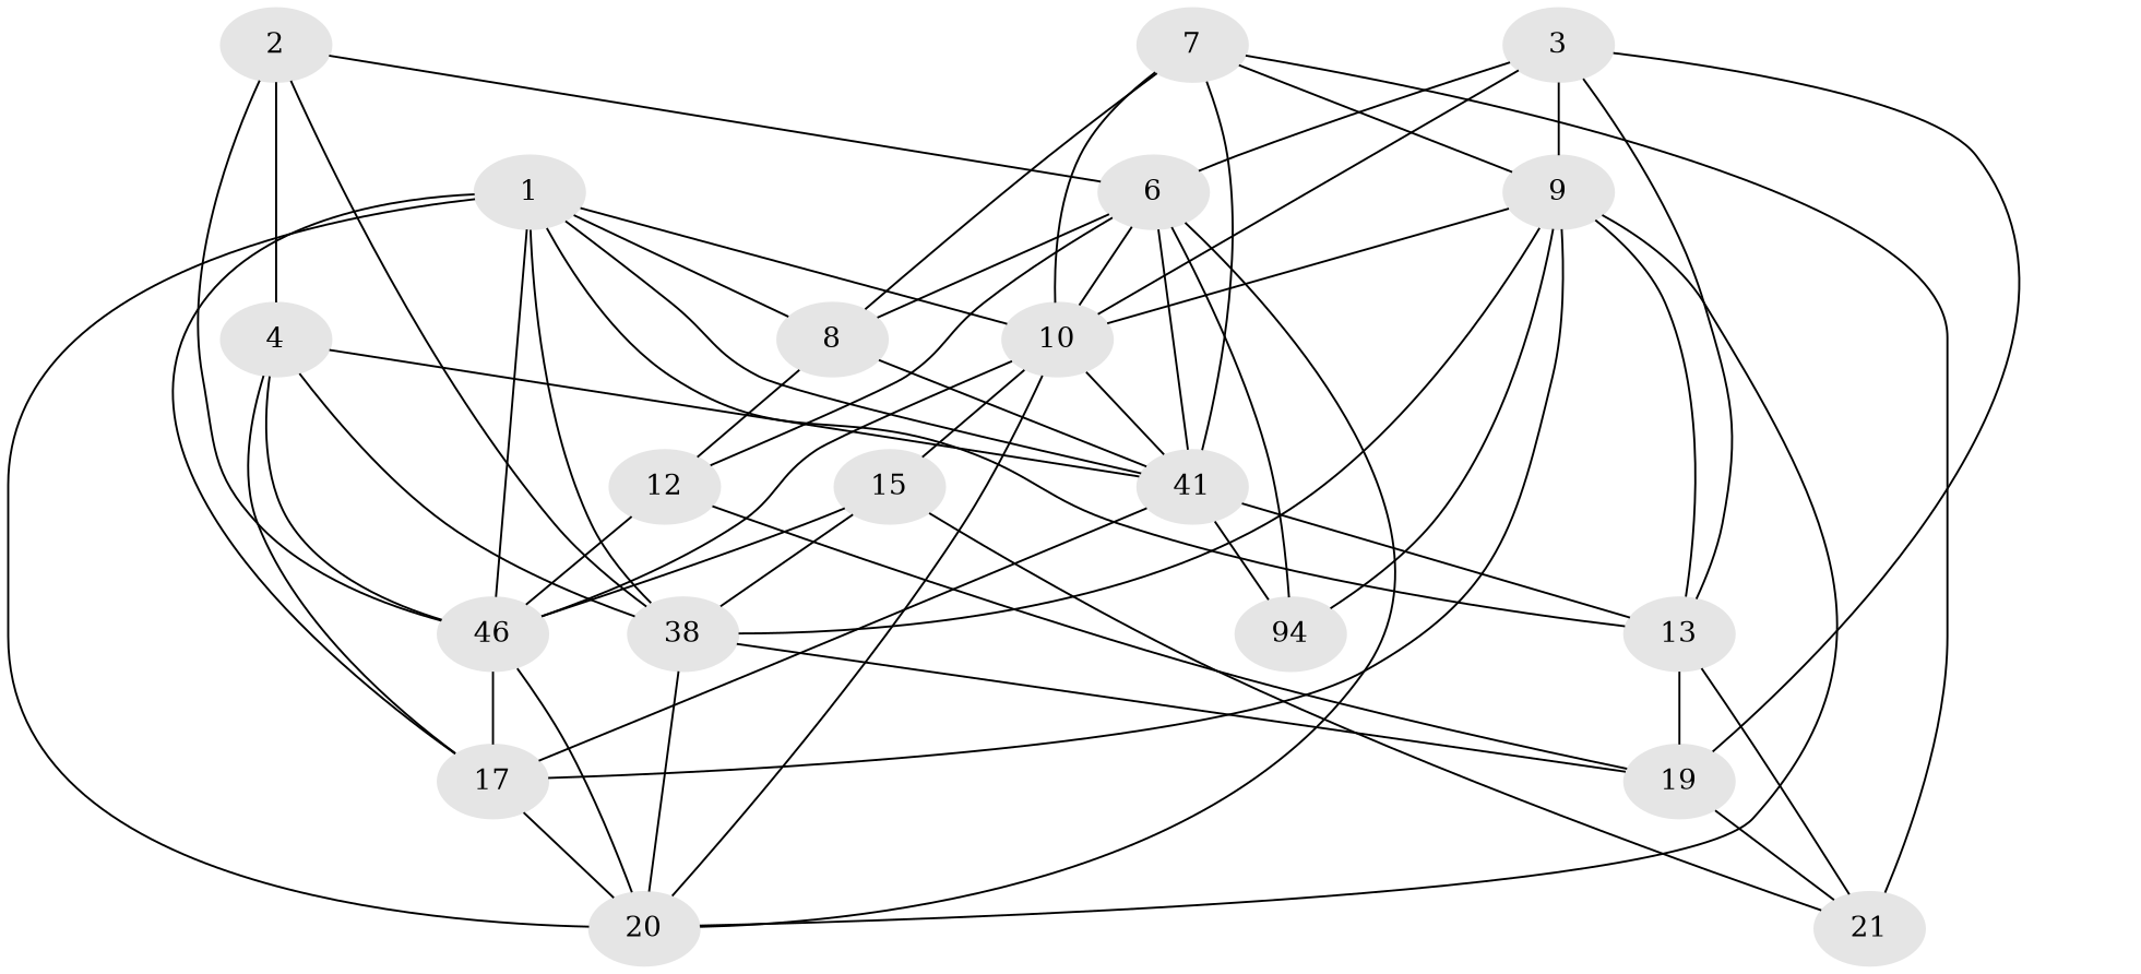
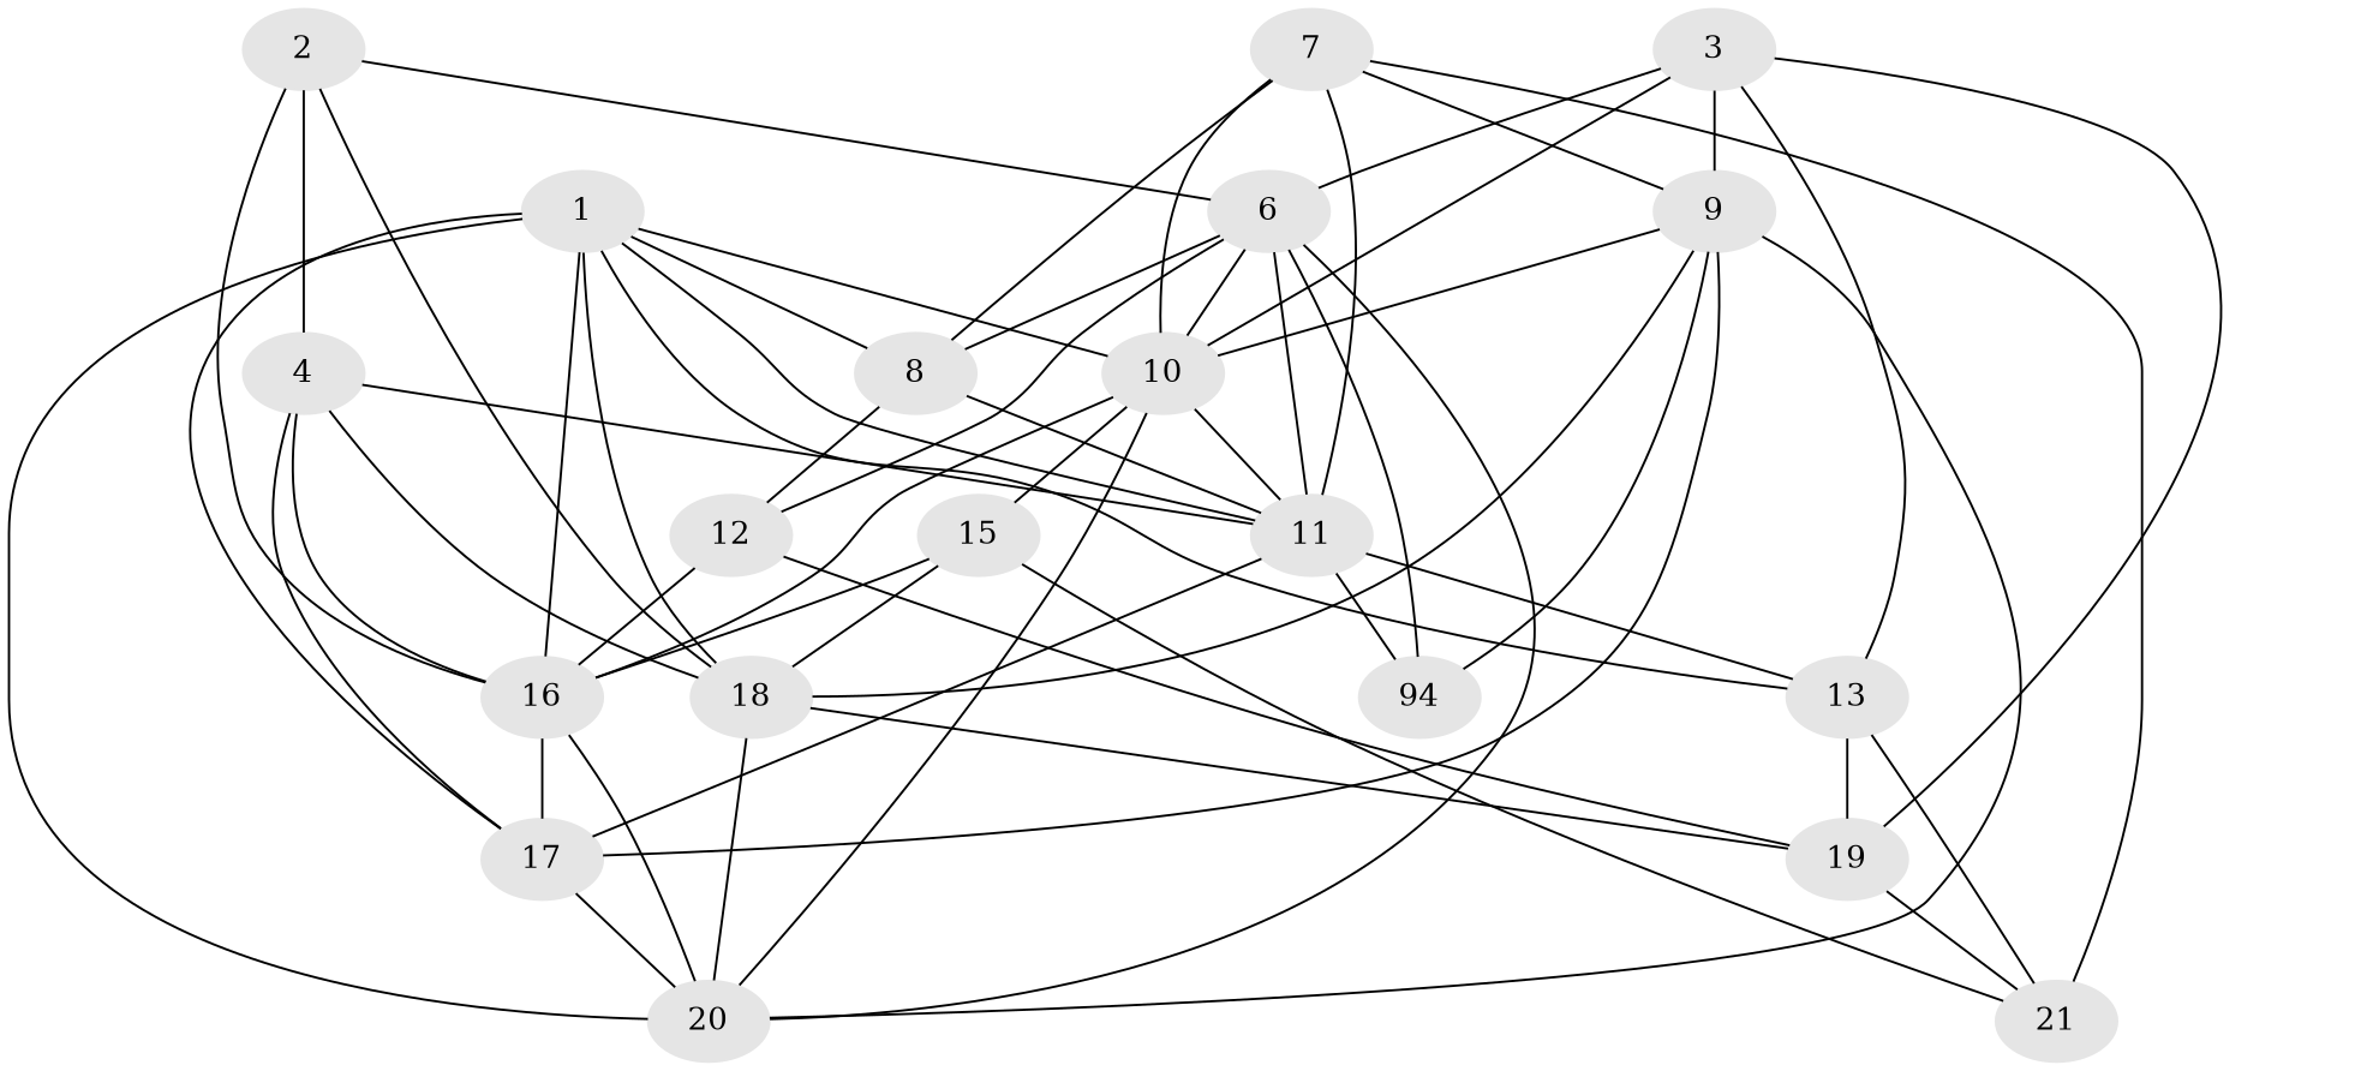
  graph {
    node [color=gray90 style=filled]
    edge [weight=1.0]
    1
    8
    10
-   11 [label=41]
+   11
    13
-   16 [label=46]
+   16
    17
-   18 [label=38]
+   18
    20
    12
    15
    n12 [label=94]
    21
    19
    2
    4
    6
    3
    9
    7
    1 -- 8
    1 -- 10
    1 -- 11
    1 -- 13
    1 -- 16
    1 -- 17
    1 -- 18
    1 -- 20 [weight=3.0]
    8 -- 11
    8 -- 12
    10 -- 11 [weight=2.0]
    10 -- 16
    10 -- 20 [weight=2.0]
    10 -- 15
    11 -- 13
    11 -- 17 [weight=2.0]
    11 -- n12 [weight=2.0]
    13 -- 21 [weight=3.0]
    13 -- 19
    16 -- 17 [weight=2.0]
    16 -- 20
    17 -- 20
    18 -- 20
    18 -- 19
    12 -- 16
    12 -- 19
    15 -- 16 [weight=2.0]
    15 -- 18
    15 -- 21
    19 -- 21
    2 -- 16 [weight=2.0]
    2 -- 18
    2 -- 4
    2 -- 6
    4 -- 11
    4 -- 16 [weight=2.0]
    4 -- 17 [weight=2.0]
    4 -- 18
    6 -- 8
    6 -- 10 [weight=2.0]
    6 -- 11
    6 -- 20
    6 -- 12
    6 -- n12 [weight=2.0]
    3 -- 10
    3 -- 13
    3 -- 19 [weight=2.0]
    3 -- 6 [weight=2.0]
    3 -- 9 [weight=2.0]
    9 -- 10
-   9 -- 13
    9 -- 17
    9 -- 18
    9 -- 20
    9 -- n12
    7 -- 8
    7 -- 10 [weight=2.0]
    7 -- 11
    7 -- 21
    7 -- 9
  }
